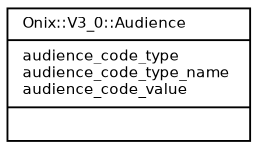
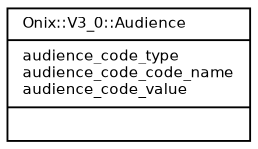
  digraph {
    fontname="Bitstream Vera Sans"
    fontsize=8
-   n1 [fontname="Bitstream Vera Sans" fontsize=8 label="{Onix::V3_0::Audience\l|audience_code_type\laudience_code_type_name\laudience_code_value\l|\l}" shape=record]
+   n1 [fontname="Bitstream Vera Sans" fontsize=8 label="{Onix::V3_0::Audience\l|audience_code_type\laudience_code_code_name\laudience_code_value\l|\l}" shape=record]
  }
